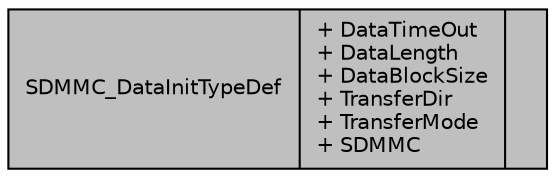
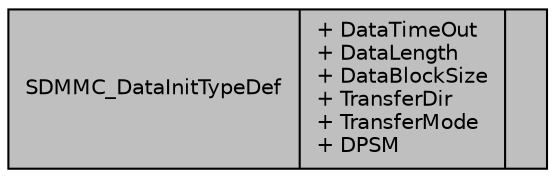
  digraph {
    rankdir=LR
-   n1 [color=black fillcolor=grey75 fontcolor=black fontname=Helvetica fontsize=10 height=0.2 label="{SDMMC_DataInitTypeDef\n|+ DataTimeOut\l+ DataLength\l+ DataBlockSize\l+ TransferDir\l+ TransferMode\l+ SDMMC\l|}" shape=record style=filled width=0.4]
+   n1 [color=black fillcolor=grey75 fontcolor=black fontname=Helvetica fontsize=10 height=0.2 label="{SDMMC_DataInitTypeDef\n|+ DataTimeOut\l+ DataLength\l+ DataBlockSize\l+ TransferDir\l+ TransferMode\l+ DPSM\l|}" shape=record style=filled width=0.4]
  }
